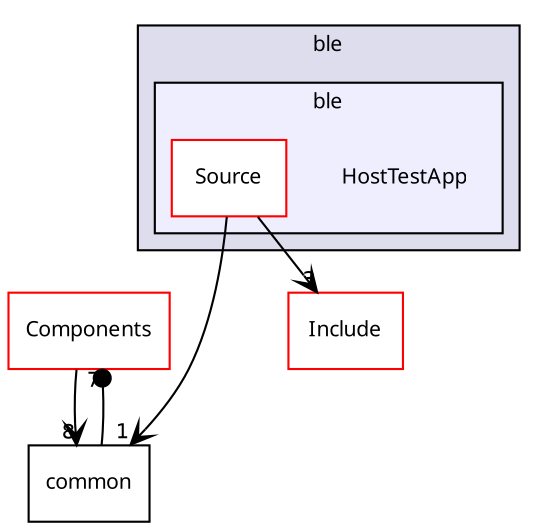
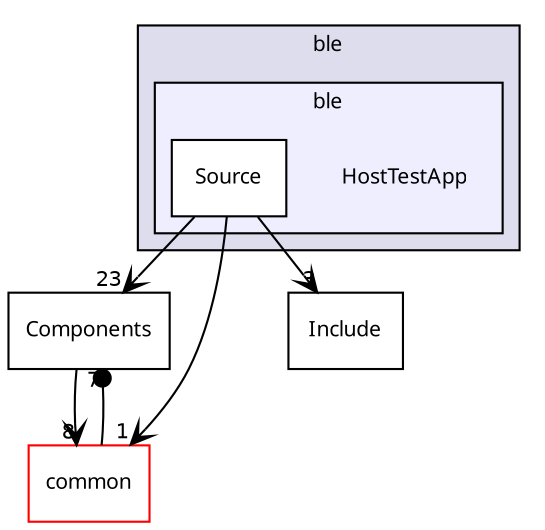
  digraph {
    compound=true
    fontname="Noto Sans"
    node [color=red fontname="Noto Sans" fontsize=10 shape=box fillcolor=white style=filled]
    edge [arrowhead=vee fontname="Noto Sans" labeldistance=1.5 labelfontname=Helvetica labelfontsize=10]
    n1 [label=HostTestApp shape=plaintext fillcolor="" style=""]
-   n2 [label=Source]
-   n3 [label=Components]
-   n4 [color=black label=common]
-   n5 [label=Include fillcolor="" style=""]
+   n2 [color=black label=Source]
+   n3 [color=black label=Components]
+   n4 [label=common]
+   n5 [label=Include color="" fillcolor="" style=""]
    subgraph cluster_1 {
      bgcolor="#ddddee"
      fontsize=10
      label=ble
      pencolor=black
      subgraph cluster_2 {
        bgcolor="#eeeeff"
        fontsize=10
        label=ble
        pencolor=black
        n1
        n2
      }
    }
+   n2 -> n3 [headlabel=23]
    n2 -> n4 [headlabel=1]
    n2 -> n5 [headlabel=3]
    n3 -> n4 [headlabel=8]
    n4 -> n3 [arrowhead=dot headlabel=7]
  }
